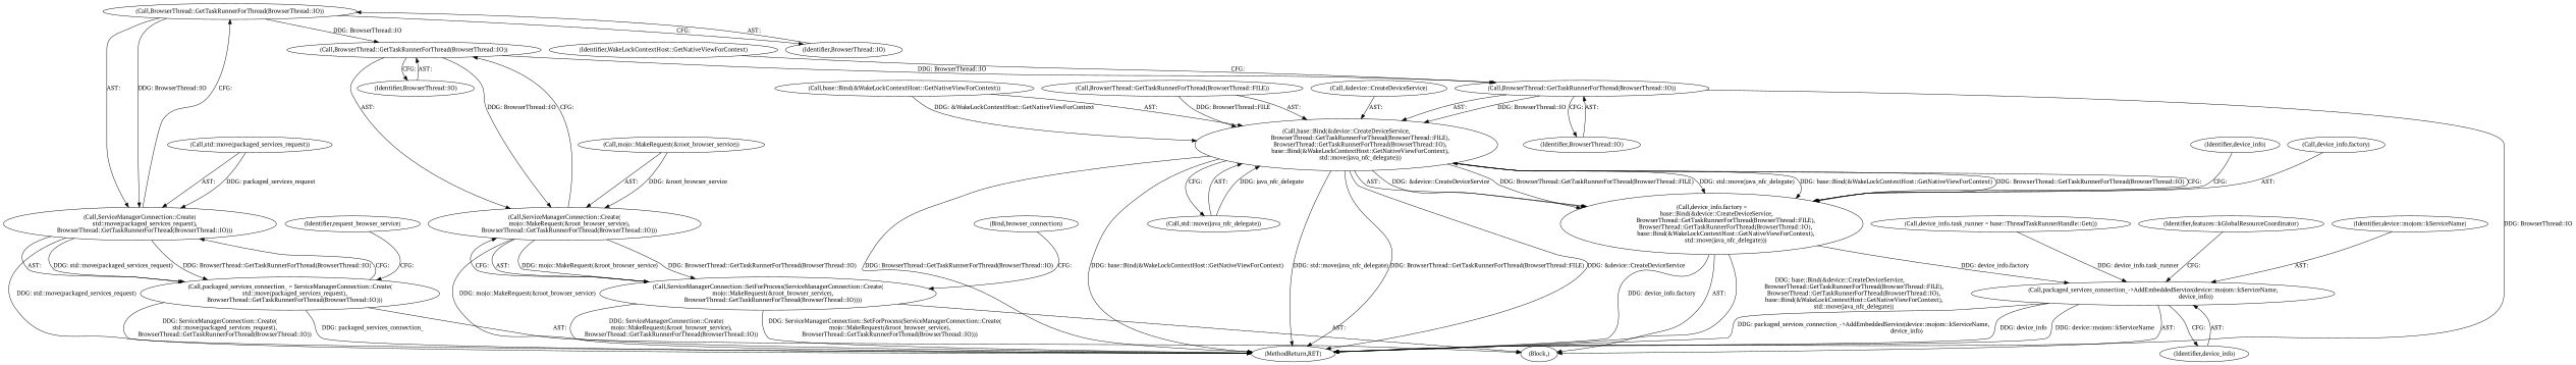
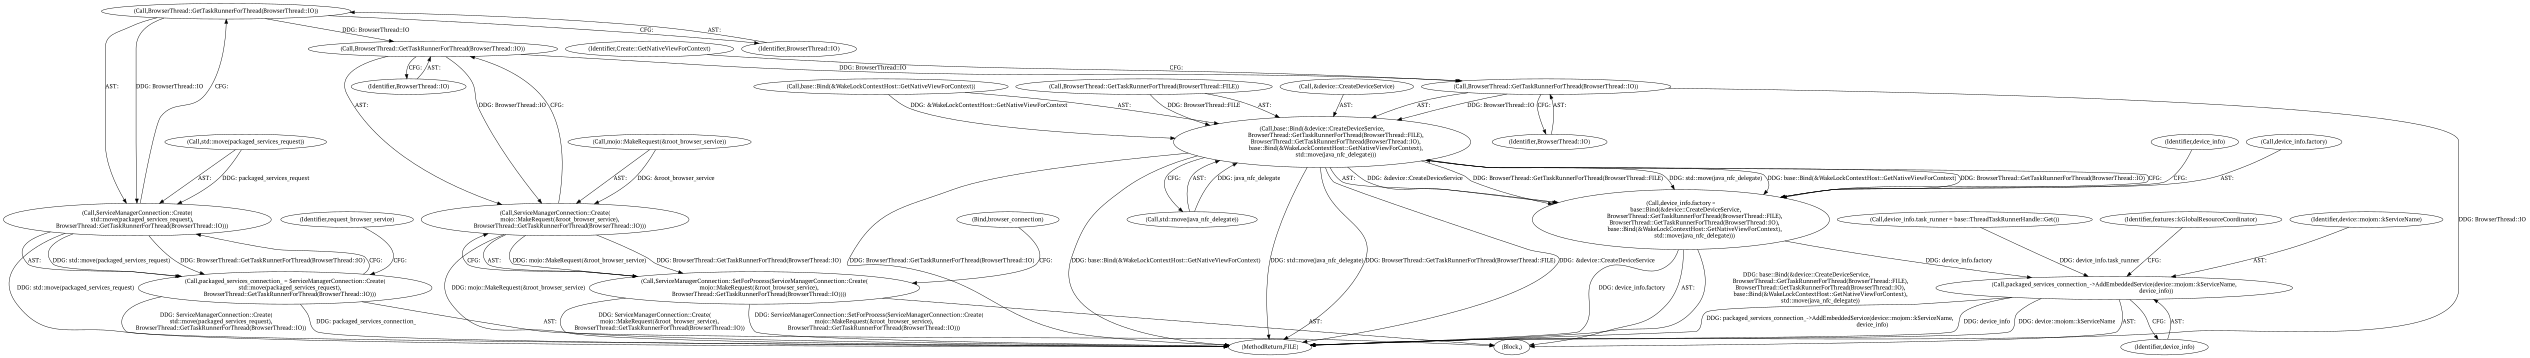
  digraph {
    fontname="PT Serif"
    node [fontname="PT Serif"]
    edge [fontname="PT Serif"]
    n1 [label="(Call,BrowserThread::GetTaskRunnerForThread(BrowserThread::IO))"]
    n2 [label="(Call,ServiceManagerConnection::Create(\n      std::move(packaged_services_request),\n      BrowserThread::GetTaskRunnerForThread(BrowserThread::IO)))"]
    n3 [label="(Call,BrowserThread::GetTaskRunnerForThread(BrowserThread::IO))"]
    n4 [label="(Identifier,BrowserThread::IO)"]
    n5 [label="(Call,packaged_services_connection_ = ServiceManagerConnection::Create(\n      std::move(packaged_services_request),\n      BrowserThread::GetTaskRunnerForThread(BrowserThread::IO)))"]
-   n6 [label="(MethodReturn,RET)"]
+   n6 [label="(MethodReturn,FILE)"]
    n7 [label="(Call,ServiceManagerConnection::Create(\n      mojo::MakeRequest(&root_browser_service),\n      BrowserThread::GetTaskRunnerForThread(BrowserThread::IO)))"]
    n8 [label="(Call,BrowserThread::GetTaskRunnerForThread(BrowserThread::IO))"]
    n9 [label="(Identifier,BrowserThread::IO)"]
    n10 [label="(Block,)"]
    n11 [label="(Call,ServiceManagerConnection::SetForProcess(ServiceManagerConnection::Create(\n      mojo::MakeRequest(&root_browser_service),\n      BrowserThread::GetTaskRunnerForThread(BrowserThread::IO))))"]
    n12 [label="(Call,base::Bind(&device::CreateDeviceService,\n                 BrowserThread::GetTaskRunnerForThread(BrowserThread::FILE),\n                 BrowserThread::GetTaskRunnerForThread(BrowserThread::IO),\n                 base::Bind(&WakeLockContextHost::GetNativeViewForContext),\n                 std::move(java_nfc_delegate)))"]
    n13 [label="(Identifier,BrowserThread::IO)"]
    n14 [label="(Call,device_info.factory =\n      base::Bind(&device::CreateDeviceService,\n                 BrowserThread::GetTaskRunnerForThread(BrowserThread::FILE),\n                 BrowserThread::GetTaskRunnerForThread(BrowserThread::IO),\n                 base::Bind(&WakeLockContextHost::GetNativeViewForContext),\n                 std::move(java_nfc_delegate)))"]
    n15 [label="(Call,std::move(java_nfc_delegate))"]
    n16 [label="(Call,packaged_services_connection_->AddEmbeddedService(device::mojom::kServiceName,\n                                                    device_info))"]
    n17 [label="(Identifier,device_info)"]
    n18 [label="(Identifier,device_info)"]
    n19 [label="(Identifier,request_browser_service)"]
    n20 [label="(Call,mojo::MakeRequest(&root_browser_service))"]
    n21 [label="(Call,device_info.task_runner = base::ThreadTaskRunnerHandle::Get())"]
-   n22 [label="(Identifier,WakeLockContextHost::GetNativeViewForContext)"]
+   n22 [label="(Identifier,Create::GetNativeViewForContext)"]
    n23 [label="(Call,base::Bind(&WakeLockContextHost::GetNativeViewForContext))"]
    n24 [label="(Call,device_info.factory)"]
    n25 [label="(Bind,browser_connection)"]
    n26 [label="(Call,BrowserThread::GetTaskRunnerForThread(BrowserThread::FILE))"]
    n27 [label="(Call,std::move(packaged_services_request))"]
    n28 [label="(Identifier,features::kGlobalResourceCoordinator)"]
    n29 [label="(Identifier,device::mojom::kServiceName)"]
    n30 [label="(Call,&device::CreateDeviceService)"]
    n1 -> n2 [label="AST: "]
    n1 -> n2 [label="DDG: BrowserThread::IO"]
    n1 -> n3 [label="DDG: BrowserThread::IO"]
    n1 -> n4 [label="CFG: "]
    n2 -> n1 [label="CFG: "]
    n2 -> n5 [label="AST: "]
    n2 -> n5 [label="DDG: std::move(packaged_services_request)"]
    n2 -> n5 [label="DDG: BrowserThread::GetTaskRunnerForThread(BrowserThread::IO)"]
    n2 -> n6 [label="DDG: std::move(packaged_services_request)"]
    n3 -> n7 [label="AST: "]
    n3 -> n7 [label="DDG: BrowserThread::IO"]
    n3 -> n8 [label="DDG: BrowserThread::IO"]
    n3 -> n9 [label="CFG: "]
    n4 -> n1 [label="AST: "]
    n5 -> n2 [label="CFG: "]
    n5 -> n6 [label="DDG: ServiceManagerConnection::Create(\n      std::move(packaged_services_request),\n      BrowserThread::GetTaskRunnerForThread(BrowserThread::IO))"]
    n5 -> n6 [label="DDG: packaged_services_connection_"]
    n5 -> n10 [label="AST: "]
    n7 -> n3 [label="CFG: "]
    n7 -> n6 [label="DDG: mojo::MakeRequest(&root_browser_service)"]
    n7 -> n11 [label="AST: "]
    n7 -> n11 [label="DDG: mojo::MakeRequest(&root_browser_service)"]
    n7 -> n11 [label="DDG: BrowserThread::GetTaskRunnerForThread(BrowserThread::IO)"]
    n8 -> n6 [label="DDG: BrowserThread::IO"]
    n8 -> n12 [label="AST: "]
    n8 -> n12 [label="DDG: BrowserThread::IO"]
    n8 -> n13 [label="CFG: "]
    n9 -> n3 [label="AST: "]
    n11 -> n6 [label="DDG: ServiceManagerConnection::Create(\n      mojo::MakeRequest(&root_browser_service),\n      BrowserThread::GetTaskRunnerForThread(BrowserThread::IO))"]
    n11 -> n6 [label="DDG: ServiceManagerConnection::SetForProcess(ServiceManagerConnection::Create(\n      mojo::MakeRequest(&root_browser_service),\n      BrowserThread::GetTaskRunnerForThread(BrowserThread::IO)))"]
    n11 -> n7 [label="CFG: "]
    n11 -> n10 [label="AST: "]
    n12 -> n6 [label="DDG: BrowserThread::GetTaskRunnerForThread(BrowserThread::IO)"]
    n12 -> n6 [label="DDG: base::Bind(&WakeLockContextHost::GetNativeViewForContext)"]
    n12 -> n6 [label="DDG: std::move(java_nfc_delegate)"]
    n12 -> n6 [label="DDG: BrowserThread::GetTaskRunnerForThread(BrowserThread::FILE)"]
    n12 -> n6 [label="DDG: &device::CreateDeviceService"]
    n12 -> n14 [label="AST: "]
    n12 -> n14 [label="DDG: &device::CreateDeviceService"]
    n12 -> n14 [label="DDG: BrowserThread::GetTaskRunnerForThread(BrowserThread::FILE)"]
    n12 -> n14 [label="DDG: std::move(java_nfc_delegate)"]
    n12 -> n14 [label="DDG: base::Bind(&WakeLockContextHost::GetNativeViewForContext)"]
    n12 -> n14 [label="DDG: BrowserThread::GetTaskRunnerForThread(BrowserThread::IO)"]
    n12 -> n15 [label="CFG: "]
    n13 -> n8 [label="AST: "]
    n14 -> n6 [label="DDG: base::Bind(&device::CreateDeviceService,\n                 BrowserThread::GetTaskRunnerForThread(BrowserThread::FILE),\n                 BrowserThread::GetTaskRunnerForThread(BrowserThread::IO),\n                 base::Bind(&WakeLockContextHost::GetNativeViewForContext),\n                 std::move(java_nfc_delegate))"]
    n14 -> n6 [label="DDG: device_info.factory"]
    n14 -> n10 [label="AST: "]
    n14 -> n12 [label="CFG: "]
    n14 -> n16 [label="DDG: device_info.factory"]
    n15 -> n12 [label="AST: "]
    n15 -> n12 [label="DDG: java_nfc_delegate"]
    n16 -> n6 [label="DDG: packaged_services_connection_->AddEmbeddedService(device::mojom::kServiceName,\n                                                    device_info)"]
    n16 -> n6 [label="DDG: device_info"]
    n16 -> n6 [label="DDG: device::mojom::kServiceName"]
    n16 -> n10 [label="AST: "]
    n16 -> n17 [label="CFG: "]
    n17 -> n16 [label="AST: "]
    n18 -> n14 [label="CFG: "]
    n19 -> n5 [label="CFG: "]
    n20 -> n7 [label="AST: "]
    n20 -> n7 [label="DDG: &root_browser_service"]
    n21 -> n16 [label="DDG: device_info.task_runner"]
    n22 -> n8 [label="CFG: "]
    n23 -> n12 [label="AST: "]
    n23 -> n12 [label="DDG: &WakeLockContextHost::GetNativeViewForContext"]
    n24 -> n14 [label="AST: "]
    n25 -> n11 [label="CFG: "]
    n26 -> n12 [label="AST: "]
    n26 -> n12 [label="DDG: BrowserThread::FILE"]
    n27 -> n2 [label="AST: "]
    n27 -> n2 [label="DDG: packaged_services_request"]
    n28 -> n16 [label="CFG: "]
    n29 -> n16 [label="AST: "]
    n30 -> n12 [label="AST: "]
  }
